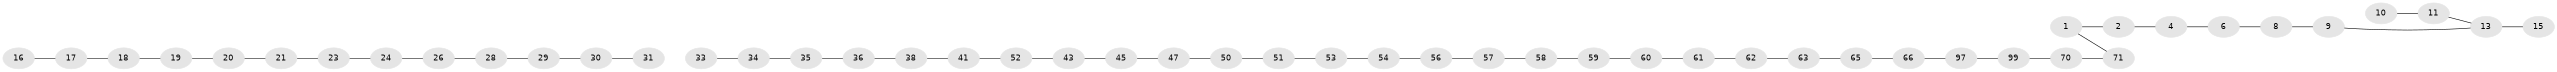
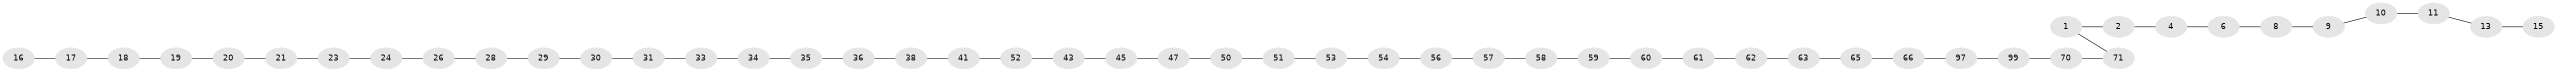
  graph {
    fontname="DejaVu Sans"
    rankdir=LR
    node [color=gray90 fontname="DejaVu Sans" style=filled]
    edge [fontname="DejaVu Sans"]
    2 [super="+3"]
    4 [super="+5"]
    1
    71 [super="+72"]
    6 [super="+7"]
    8
    9
    10
    11 [super="+12"]
    13 [super="+14"]
    15
    16
    17
    18
    19
    20
    21 [super="+22"]
    23
    24 [super="+25"]
    26 [super="+27"]
    28
    29
    30
    31 [super="+32"]
    33
    34
    35
    36 [super="+37"]
    38 [super="+39"]
    41
    n31 [label=52]
    43 [super="+44"]
    45 [super="+46"]
    47 [super="+48"]
    50
    51 [super="+52"]
    53
    54 [super="+55"]
    56
    57
    58
    59
    60
    61
    62
    63 [super="+64"]
    65
    66
    n49 [label=97 super="+68"]
    n50 [label=99]
    70
    2 -- 4
    4 -- 6
    1 -- 2
    1 -- 71
    6 -- 8
    8 -- 9
-   9 -- 13
+   9 -- 10
    10 -- 11
    11 -- 13
    13 -- 15
    16 -- 17
    17 -- 18
    18 -- 19
    19 -- 20
    20 -- 21
    21 -- 23
    23 -- 24
    24 -- 26
    26 -- 28
    28 -- 29
    29 -- 30
    30 -- 31
+   31 -- 33
    33 -- 34
    34 -- 35
    35 -- 36
    36 -- 38
    38 -- 41
    41 -- n31
    n31 -- 43
    43 -- 45
    45 -- 47
    47 -- 50
    50 -- 51
    51 -- 53
    53 -- 54
    54 -- 56
    56 -- 57
    57 -- 58
    58 -- 59
    59 -- 60
    60 -- 61
    61 -- 62
    62 -- 63
    63 -- 65
    65 -- 66
    66 -- n49
    n49 -- n50
    n50 -- 70
    70 -- 71
  }
